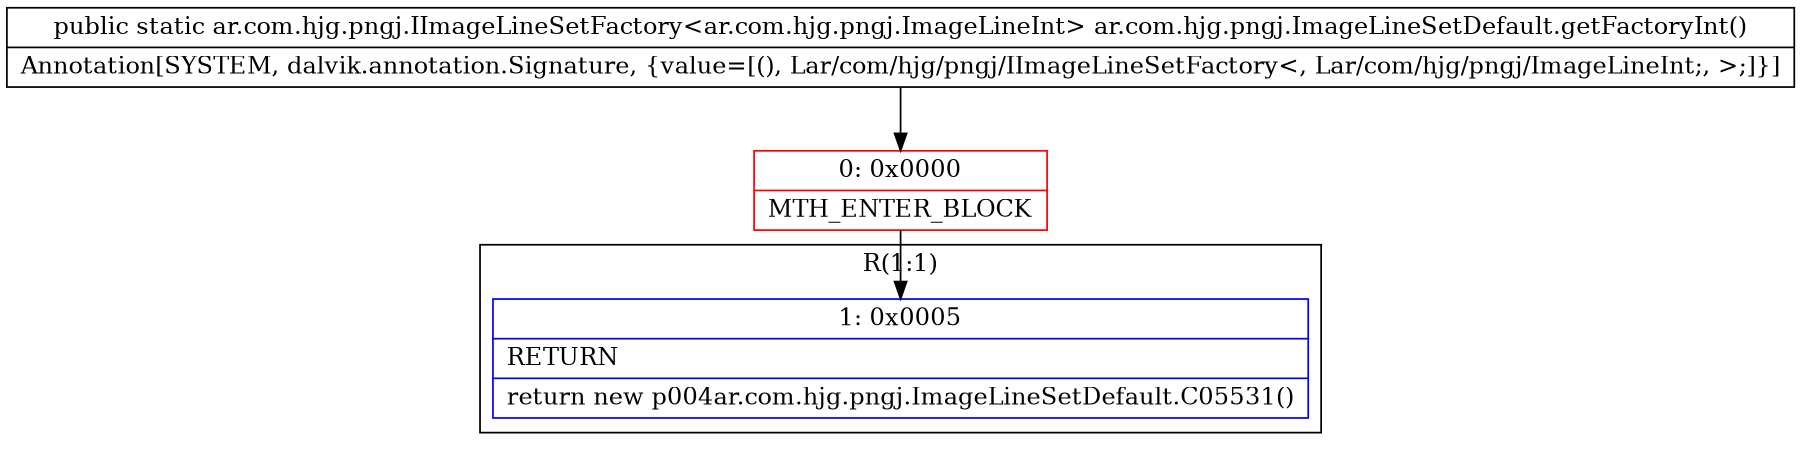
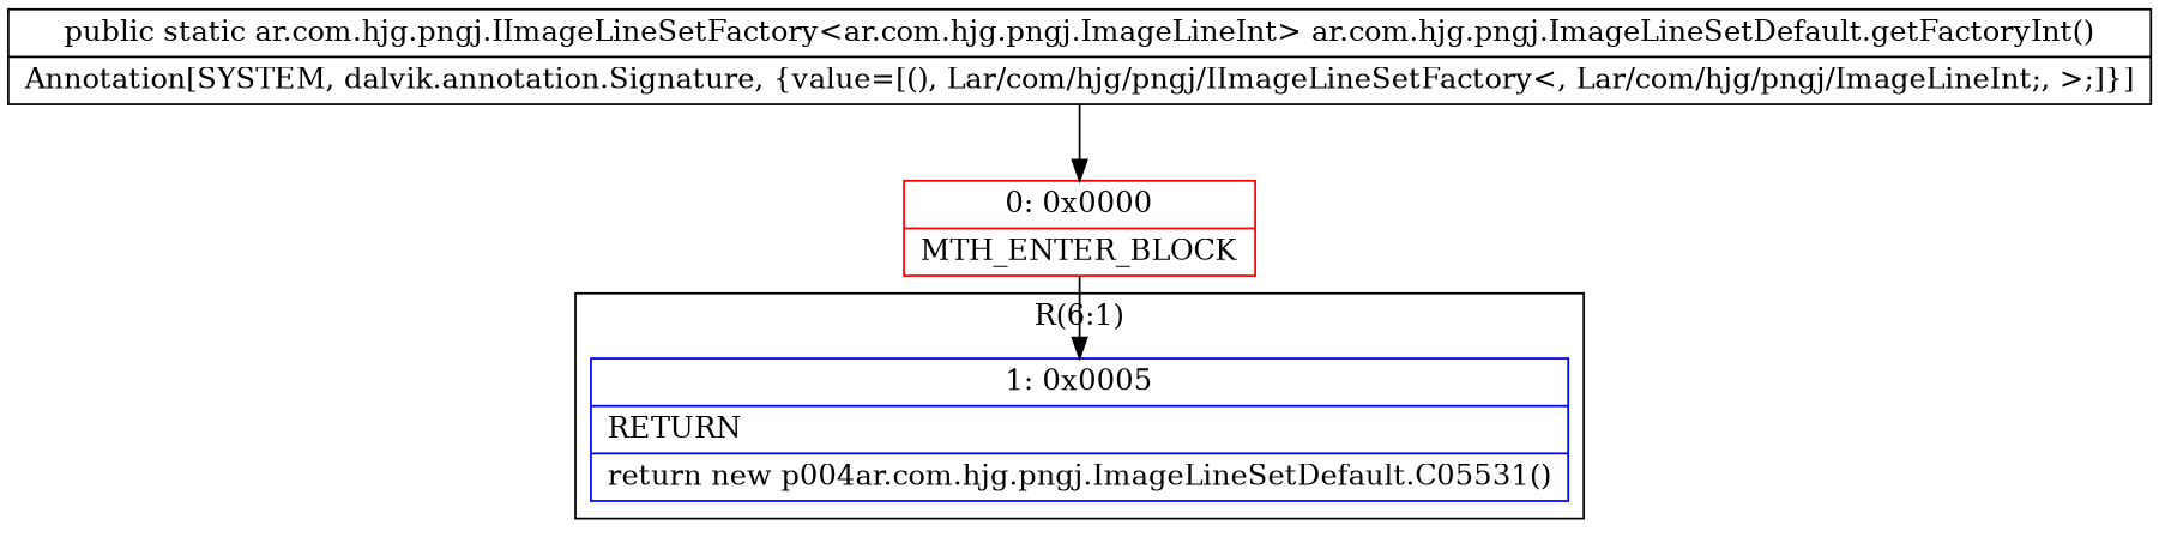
  digraph {
    node [shape=record]
    n1 [color=blue label="{1\:\ 0x0005|RETURN\l|return new p004ar.com.hjg.pngj.ImageLineSetDefault.C05531()\l}"]
    n2 [color=red label="{0\:\ 0x0000|MTH_ENTER_BLOCK\l}"]
    n3 [label="{public static ar.com.hjg.pngj.IImageLineSetFactory\<ar.com.hjg.pngj.ImageLineInt\> ar.com.hjg.pngj.ImageLineSetDefault.getFactoryInt()  | Annotation[SYSTEM, dalvik.annotation.Signature, \{value=[(), Lar\/com\/hjg\/pngj\/IImageLineSetFactory\<, Lar\/com\/hjg\/pngj\/ImageLineInt;, \>;]\}]\l}"]
    subgraph cluster_1 {
-     label="R(1:1)"
+     label="R(6:1)"
      n1
    }
    n2 -> n1
    n3 -> n2
  }
